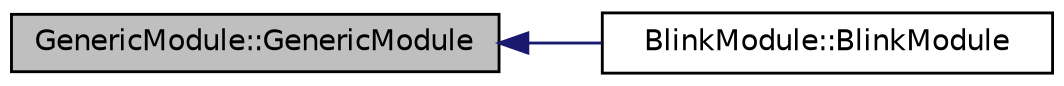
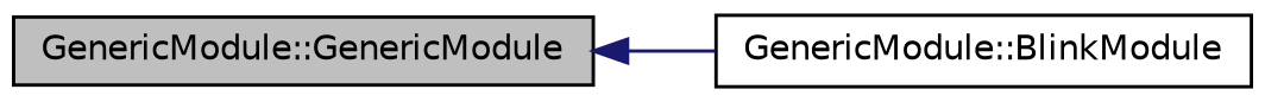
  digraph {
    rankdir=LR
    node [color=black fontname=Helvetica fontsize=10 shape=record style=filled]
    n1 [fillcolor=grey75 fontcolor=black height=0.2 label="GenericModule::GenericModule" width=0.4]
-   n2 [fillcolor=white height=0.2 label="BlinkModule::BlinkModule" width=0.4]
+   n2 [fillcolor=white height=0.2 label="GenericModule::BlinkModule" width=0.4]
    n1 -> n2 [color=midnightblue dir=back fontname=Helvetica fontsize=10 labelfontname=Helvetica labelfontsize=10 style=solid]
  }
